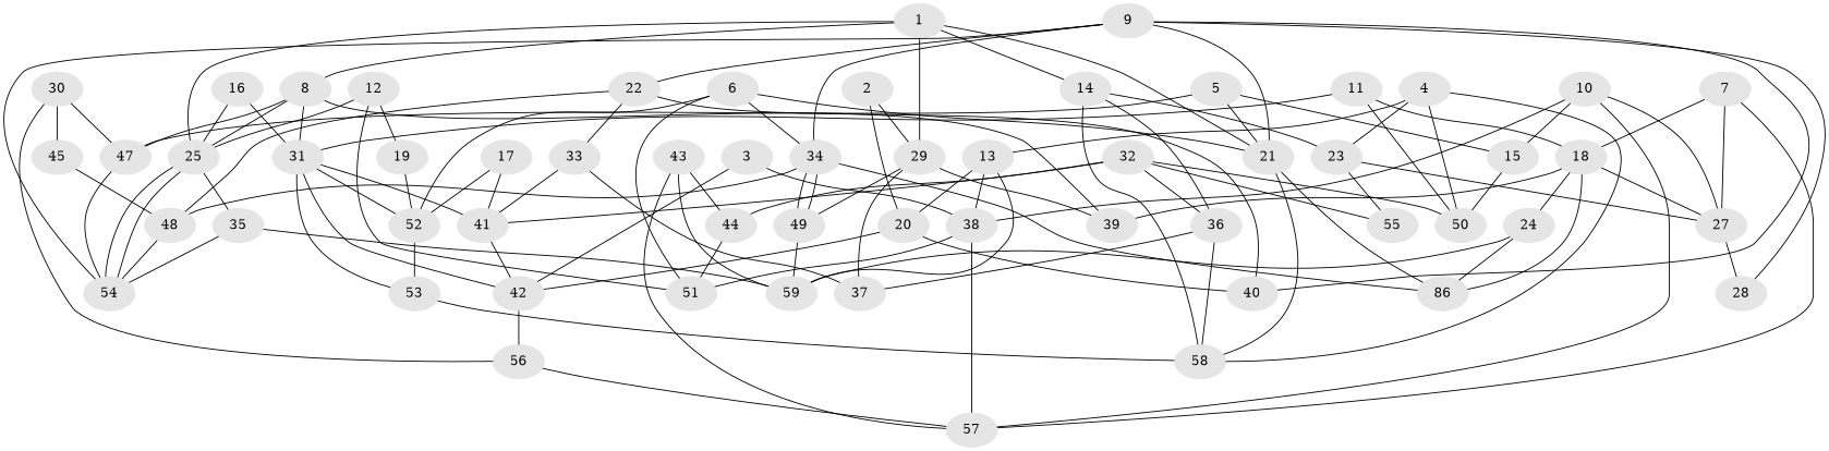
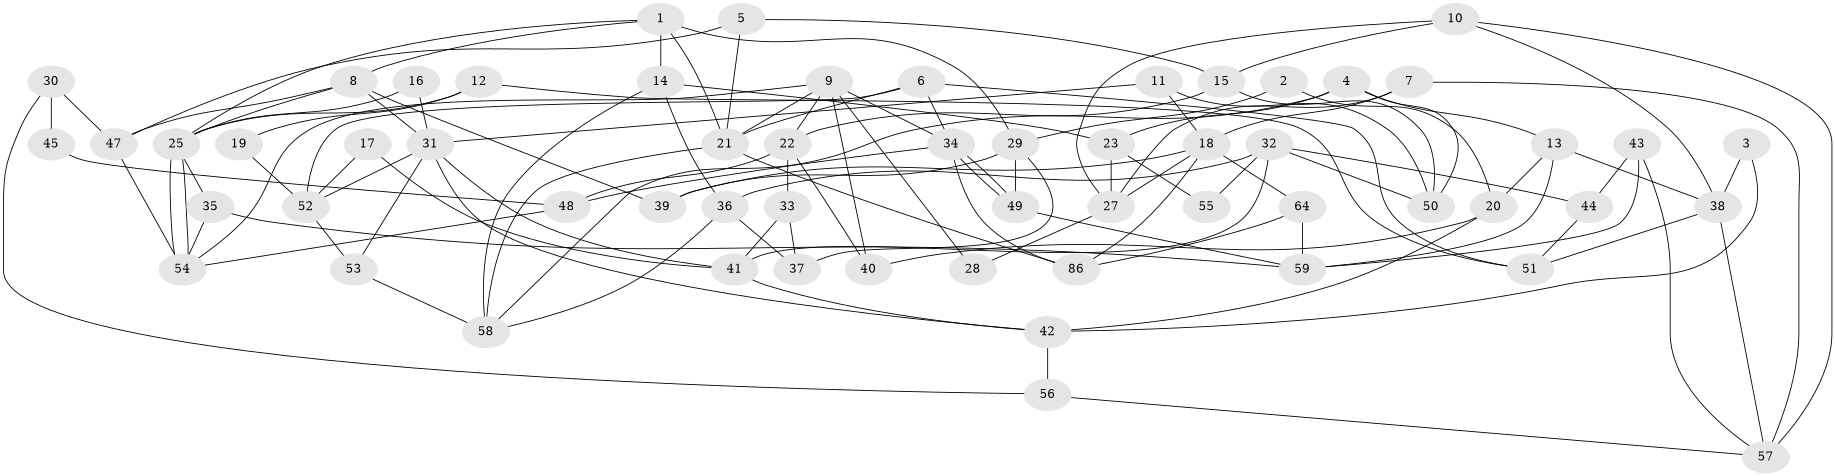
  graph {
    node [color=gray90 style=filled]
    1
    8
    14
    21
    25
    29
    47
    31
    39
    23
    36
    58
    n13 [label=86]
    54
    35
    37
    49
    2
    20
    42
    40
    3
    38
    51
    57
    56
    4
    13
    50
    59
    27
    55
    5
    15
    22
    6
    34
    52
    48
    53
    7
    18
-   24
+   24 [label=64]
    28
    41
    9
    33
    10
    11
    12
    19
    16
    17
    30
    45
    32
    44
    43
    1 -- 8
    1 -- 14
    1 -- 21
    1 -- 25
    1 -- 29
    8 -- 25
    8 -- 47
    8 -- 31
    8 -- 39
    14 -- 23
    14 -- 36
    14 -- 58
    21 -- 58
    21 -- n13
    25 -- 54
    25 -- 54
    25 -- 35
    29 -- 39
    29 -- 37
    29 -- 49
    47 -- 54
    31 -- 42
    31 -- 52
    31 -- 53
    31 -- 41
    23 -- 27
    23 -- 55
    36 -- 58
    36 -- 37
    35 -- 54
    35 -- 59
    49 -- 59
    2 -- 29
    2 -- 20
    20 -- 42
    20 -- 40
    42 -- 56
    3 -- 42
    3 -- 38
    38 -- 51
    38 -- 57
    56 -- 57
    4 -- 23
    4 -- 58
    4 -- 13
    4 -- 50
    13 -- 20
    13 -- 38
    13 -- 59
    27 -- 28
    5 -- 21
    5 -- 47
    5 -- 15
    15 -- 50
+   15 -- 22
    22 -- 40
    22 -- 48
    22 -- 33
    6 -- 21
    6 -- 51
    6 -- 34
    6 -- 52
    34 -- n13
    34 -- 49
    34 -- 49
    34 -- 48
    52 -- 53
    48 -- 54
    53 -- 58
    7 -- 57
    7 -- 27
    7 -- 18
    18 -- 39
    18 -- n13
    18 -- 27
    18 -- 24
    24 -- n13
    24 -- 59
    41 -- 42
    9 -- 21
    9 -- 54
    9 -- 40
    9 -- 22
    9 -- 34
    9 -- 28
    33 -- 37
    33 -- 41
    10 -- 38
    10 -- 57
    10 -- 27
    10 -- 15
    11 -- 31
    11 -- 50
    11 -- 18
    12 -- 25
    12 -- 51
    12 -- 19
    19 -- 52
    16 -- 25
    16 -- 31
    17 -- 52
    17 -- 41
    30 -- 47
    30 -- 56
    30 -- 45
    45 -- 48
    32 -- 36
    32 -- 50
    32 -- 55
    32 -- 41
    32 -- 44
    44 -- 51
    43 -- 57
    43 -- 59
    43 -- 44
  }
